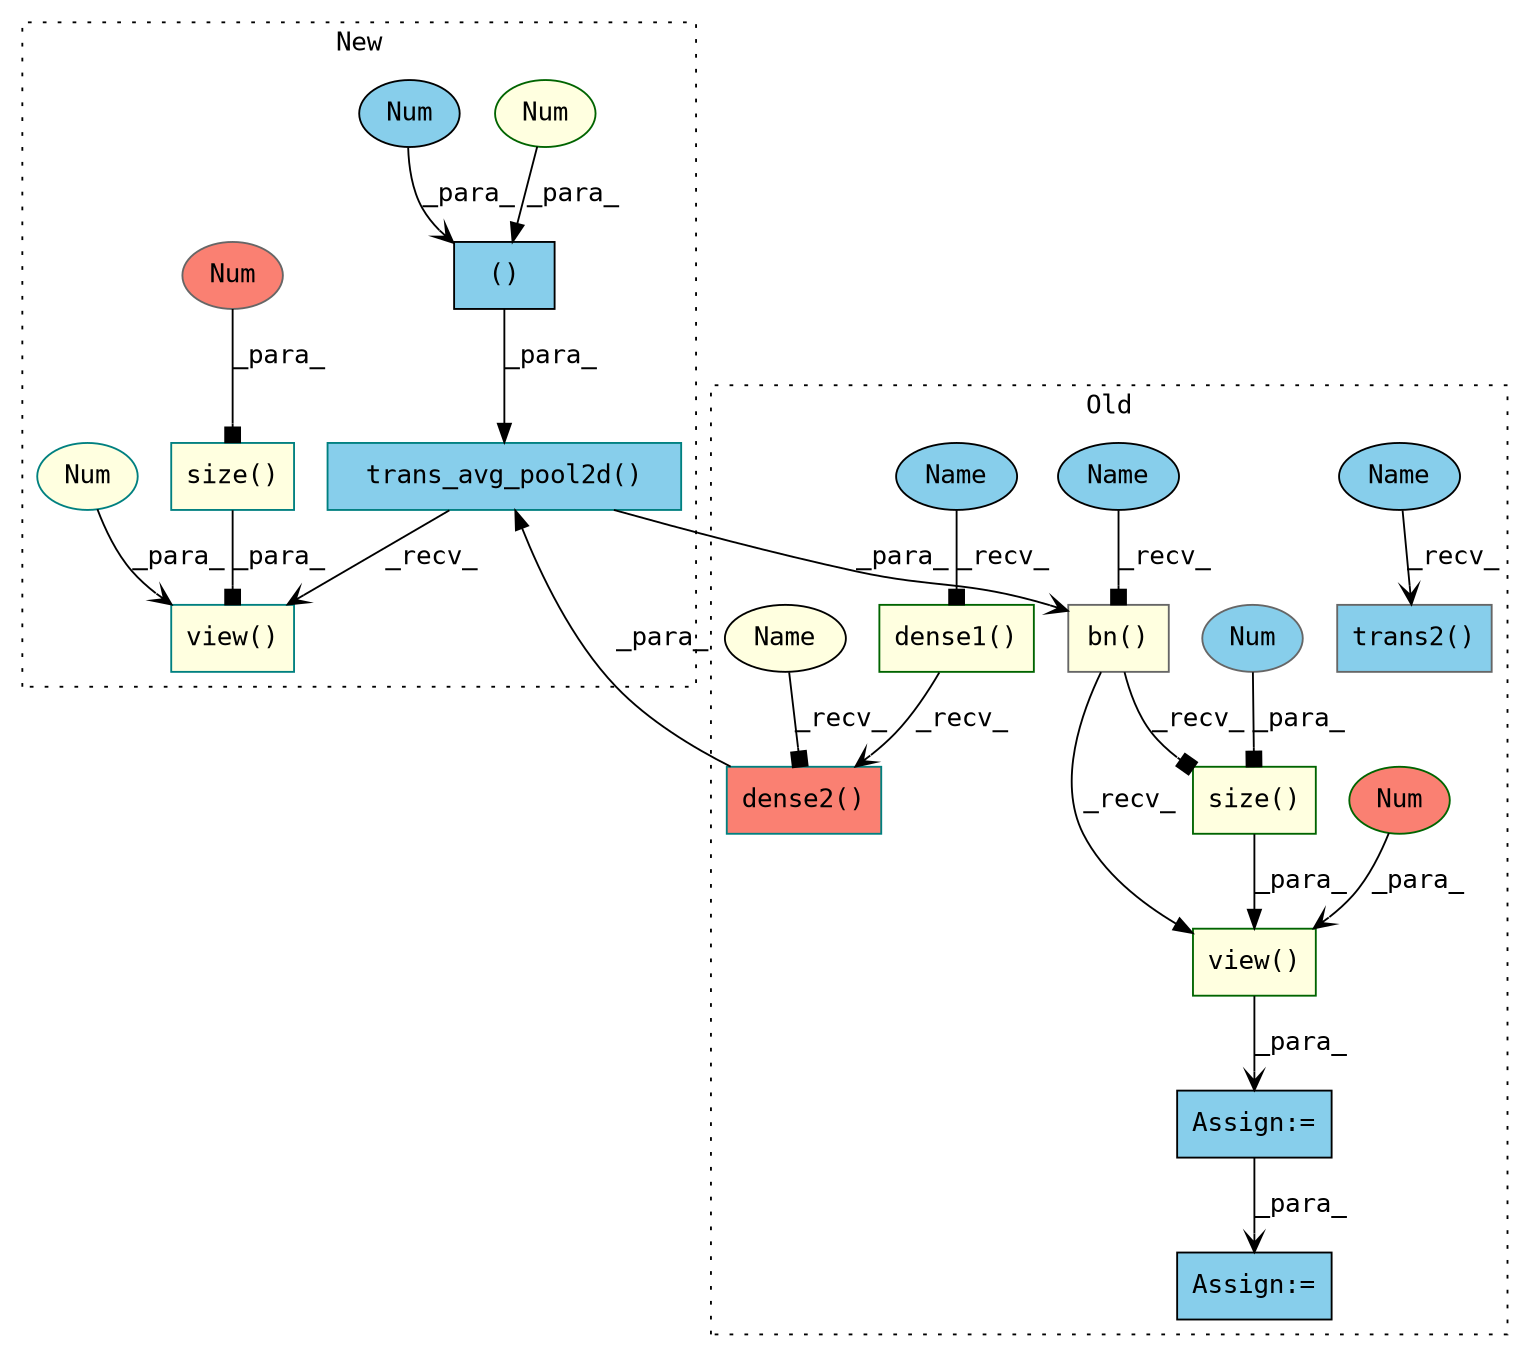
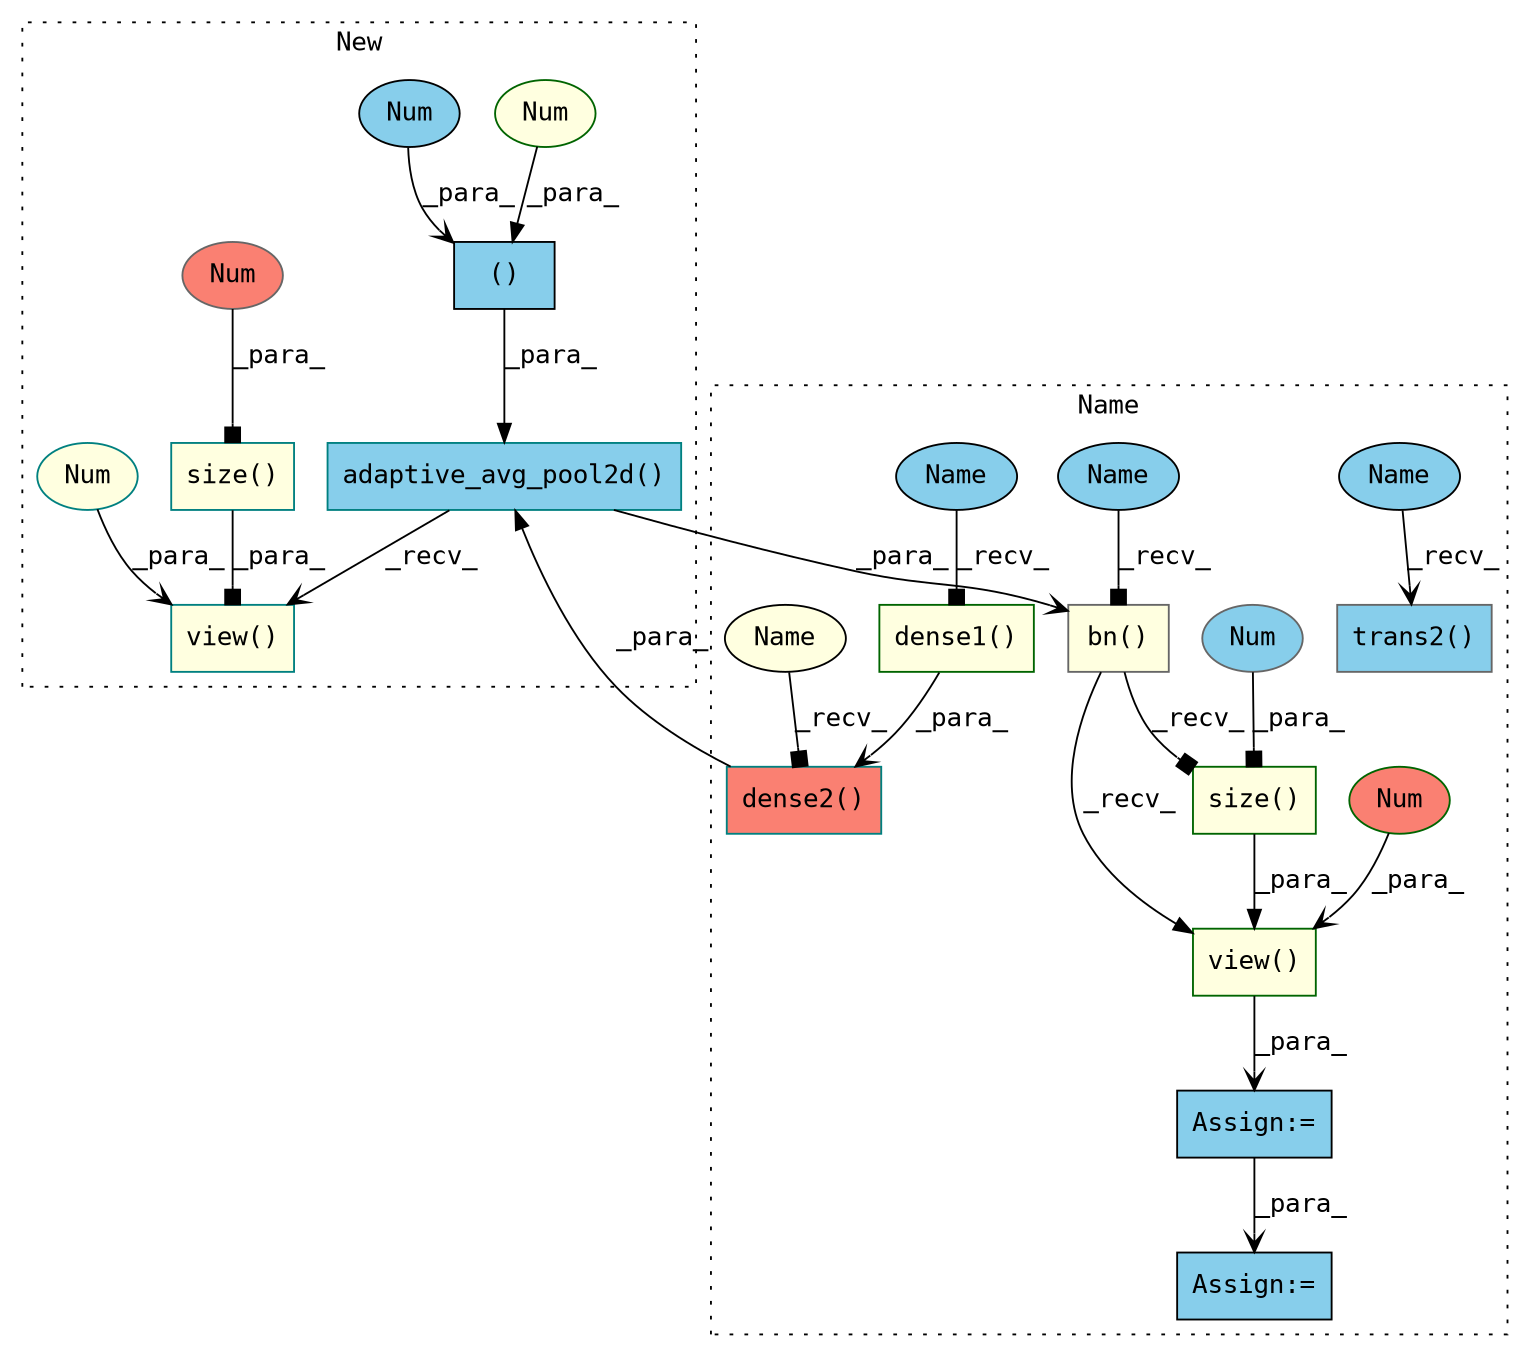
  digraph {
    fontname="DejaVu Sans Mono"
    node [a=75 color=black fillcolor=skyblue fontname="DejaVu Sans Mono" l=1 shape=box style=filled]
    edge [arrowhead=vee fontname="DejaVu Sans Mono"]
    n1 [color=gray40 fillcolor=lightyellow l="8,1" label="bn()" s="2987,2996"]
    n2 [color=gray40 l="12,1" label="trans2()" s="2854,2880"]
    n3 [color=darkgreen fillcolor=lightyellow l="12,1" label="dense1()" s="2826,2839"]
    n4 [color=darkgreen fillcolor=lightyellow l="7,1" label="view()" s="3015,3035"]
    n5 [a=76 color=darkgreen fillcolor=salmon l=2 label=Num s=3033 shape=ellipse]
    n6 [color=teal fillcolor=salmon l="12,1" label="dense2()" s="2866,2879"]
    n7 [a=68 l=3 label="Assign:=" s=3012]
    n8 [color=darkgreen fillcolor=lightyellow l="7,1" label="size()" s="3022,3030"]
    n9 [a=76 color=gray40 label=Num s=3029 shape=ellipse]
    n10 [a=68 l=3 label="Assign:=" s=3046]
    n11 [a=87 l=4 label=Name s=2854 shape=ellipse]
    n12 [a=87 l=4 label=Name s=2987 shape=ellipse]
    n13 [a=87 l=4 label=Name s=2826 shape=ellipse]
    n14 [a=87 fillcolor=lightyellow l=4 label=Name s=2866 shape=ellipse]
    n15 [color=teal fillcolor=lightyellow l="14,1" label="size()" s="5344,5359"]
    n16 [a=76 color=gray40 fillcolor=salmon label=Num s=5358 shape=ellipse]
    n17 [color=teal fillcolor=lightyellow l="40,1" label="view()" s="5304,5364"]
    n18 [a=54 l=3 label="()" s=5333]
    n19 [a=76 color=darkgreen fillcolor=lightyellow label=Num s=5335 shape=ellipse]
    n20 [a=76 label=Num s=5332 shape=ellipse]
    n21 [a=76 color=teal fillcolor=lightyellow l=2 label=Num s=5362 shape=ellipse]
-   n22 [color=teal l="22,1" label="trans_avg_pool2d()" s="5304,5337"]
+   n22 [color=teal l="22,1" label="adaptive_avg_pool2d()" s="5304,5337"]
    subgraph cluster_1 {
-     label=Old
+     label=Name
      style=dotted
      n1
      n2
      n3
      n4
      n5
      n6
      n7
      n8
      n9
      n10
      n11
      n12
      n13
      n14
    }
    subgraph cluster_2 {
      label=New
      style=dotted
      n15
      n16
      n17
      n18
      n19
      n20
      n21
      n22
    }
    n1 -> n4 [arrowhead=normal label=_recv_]
    n1 -> n8 [arrowhead=box label=_recv_]
-   n3 -> n6 [label=_recv_]
+   n3 -> n6 [label=_para_]
    n4 -> n7 [label=_para_]
    n5 -> n4 [label=_para_]
    n6 -> n22 [arrowhead=normal label=_para_]
    n7 -> n10 [label=_para_]
    n8 -> n4 [arrowhead=normal label=_para_]
    n9 -> n8 [arrowhead=box label=_para_]
    n11 -> n2 [label=_recv_]
    n12 -> n1 [arrowhead=box label=_recv_]
    n13 -> n3 [arrowhead=box label=_recv_]
    n14 -> n6 [arrowhead=box label=_recv_]
    n15 -> n17 [arrowhead=box label=_para_]
    n16 -> n15 [arrowhead=box label=_para_]
    n18 -> n22 [arrowhead=normal label=_para_]
    n19 -> n18 [arrowhead=normal label=_para_]
    n20 -> n18 [label=_para_]
    n21 -> n17 [label=_para_]
    n22 -> n1 [label=_para_]
    n22 -> n17 [label=_recv_]
  }
